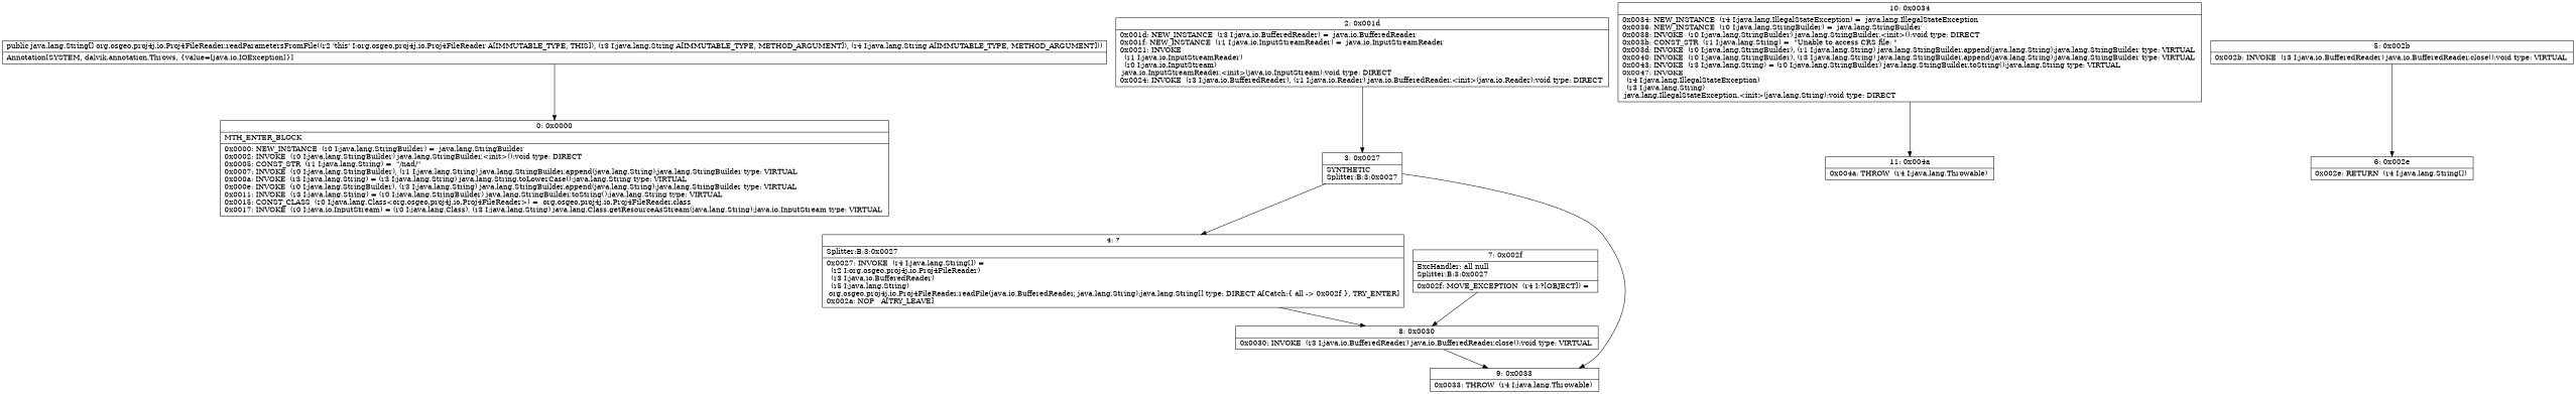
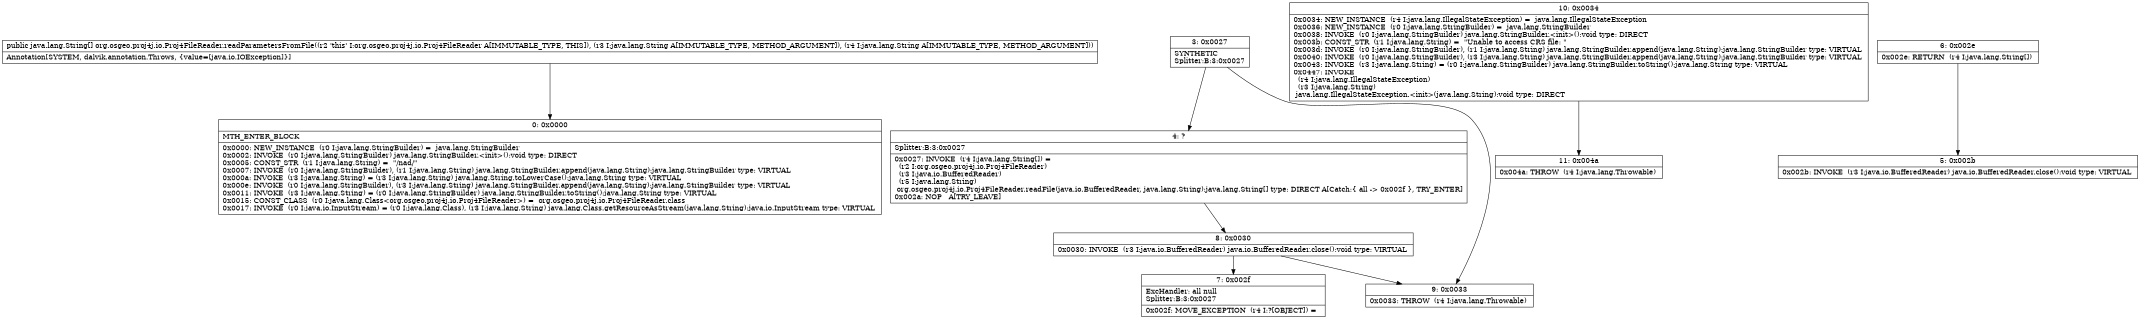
  digraph {
    node [shape=record]
    n1 [label="{0\:\ 0x0000|MTH_ENTER_BLOCK\l|0x0000: NEW_INSTANCE  (r0 I:java.lang.StringBuilder) =  java.lang.StringBuilder \l0x0002: INVOKE  (r0 I:java.lang.StringBuilder) java.lang.StringBuilder.\<init\>():void type: DIRECT \l0x0005: CONST_STR  (r1 I:java.lang.String) =  \"\/nad\/\" \l0x0007: INVOKE  (r0 I:java.lang.StringBuilder), (r1 I:java.lang.String) java.lang.StringBuilder.append(java.lang.String):java.lang.StringBuilder type: VIRTUAL \l0x000a: INVOKE  (r3 I:java.lang.String) = (r3 I:java.lang.String) java.lang.String.toLowerCase():java.lang.String type: VIRTUAL \l0x000e: INVOKE  (r0 I:java.lang.StringBuilder), (r3 I:java.lang.String) java.lang.StringBuilder.append(java.lang.String):java.lang.StringBuilder type: VIRTUAL \l0x0011: INVOKE  (r3 I:java.lang.String) = (r0 I:java.lang.StringBuilder) java.lang.StringBuilder.toString():java.lang.String type: VIRTUAL \l0x0015: CONST_CLASS  (r0 I:java.lang.Class\<org.osgeo.proj4j.io.Proj4FileReader\>) =  org.osgeo.proj4j.io.Proj4FileReader.class \l0x0017: INVOKE  (r0 I:java.io.InputStream) = (r0 I:java.lang.Class), (r3 I:java.lang.String) java.lang.Class.getResourceAsStream(java.lang.String):java.io.InputStream type: VIRTUAL \l}"]
-   n2 [label="{2\:\ 0x001d|0x001d: NEW_INSTANCE  (r3 I:java.io.BufferedReader) =  java.io.BufferedReader \l0x001f: NEW_INSTANCE  (r1 I:java.io.InputStreamReader) =  java.io.InputStreamReader \l0x0021: INVOKE  \l  (r1 I:java.io.InputStreamReader)\l  (r0 I:java.io.InputStream)\l java.io.InputStreamReader.\<init\>(java.io.InputStream):void type: DIRECT \l0x0024: INVOKE  (r3 I:java.io.BufferedReader), (r1 I:java.io.Reader) java.io.BufferedReader.\<init\>(java.io.Reader):void type: DIRECT \l}"]
    n3 [label="{3\:\ 0x0027|SYNTHETIC\lSplitter:B:3:0x0027\l}"]
-   n4 [label="{10\:\ 0x0034|0x0034: NEW_INSTANCE  (r4 I:java.lang.IllegalStateException) =  java.lang.IllegalStateException \l0x0036: NEW_INSTANCE  (r0 I:java.lang.StringBuilder) =  java.lang.StringBuilder \l0x0038: INVOKE  (r0 I:java.lang.StringBuilder) java.lang.StringBuilder.\<init\>():void type: DIRECT \l0x003b: CONST_STR  (r1 I:java.lang.String) =  \"Unable to access CRS file: \" \l0x003d: INVOKE  (r0 I:java.lang.StringBuilder), (r1 I:java.lang.String) java.lang.StringBuilder.append(java.lang.String):java.lang.StringBuilder type: VIRTUAL \l0x0040: INVOKE  (r0 I:java.lang.StringBuilder), (r3 I:java.lang.String) java.lang.StringBuilder.append(java.lang.String):java.lang.StringBuilder type: VIRTUAL \l0x0043: INVOKE  (r3 I:java.lang.String) = (r0 I:java.lang.StringBuilder) java.lang.StringBuilder.toString():java.lang.String type: VIRTUAL \l0x0047: INVOKE  \l  (r4 I:java.lang.IllegalStateException)\l  (r3 I:java.lang.String)\l java.lang.IllegalStateException.\<init\>(java.lang.String):void type: DIRECT \l}"]
+   n4 [label="{10\:\ 0x0034|0x0034: NEW_INSTANCE  (r4 I:java.lang.IllegalStateException) =  java.lang.IllegalStateException \l0x0036: NEW_INSTANCE  (r0 I:java.lang.StringBuilder) =  java.lang.StringBuilder \l0x0038: INVOKE  (r0 I:java.lang.StringBuilder) java.lang.StringBuilder.\<init\>():void type: DIRECT \l0x003b: CONST_STR  (r1 I:java.lang.String) =  \"Unable to access CRS file: \" \l0x003d: INVOKE  (r0 I:java.lang.StringBuilder), (r1 I:java.lang.String) java.lang.StringBuilder.append(java.lang.String):java.lang.StringBuilder type: VIRTUAL \l0x0040: INVOKE  (r0 I:java.lang.StringBuilder), (r3 I:java.lang.String) java.lang.StringBuilder.append(java.lang.String):java.lang.StringBuilder type: VIRTUAL \l0x0043: INVOKE  (r3 I:java.lang.String) = (r0 I:java.lang.StringBuilder) java.lang.StringBuilder.toString():java.lang.String type: VIRTUAL \l0x0447: INVOKE  \l  (r4 I:java.lang.IllegalStateException)\l  (r3 I:java.lang.String)\l java.lang.IllegalStateException.\<init\>(java.lang.String):void type: DIRECT \l}"]
    n5 [label="{11\:\ 0x004a|0x004a: THROW  (r4 I:java.lang.Throwable) \l}"]
    n6 [label="{4\:\ ?|Splitter:B:3:0x0027\l|0x0027: INVOKE  (r4 I:java.lang.String[]) = \l  (r2 I:org.osgeo.proj4j.io.Proj4FileReader)\l  (r3 I:java.io.BufferedReader)\l  (r5 I:java.lang.String)\l org.osgeo.proj4j.io.Proj4FileReader.readFile(java.io.BufferedReader, java.lang.String):java.lang.String[] type: DIRECT A[Catch:\{ all \-\> 0x002f \}, TRY_ENTER]\l0x002a: NOP   A[TRY_LEAVE]\l}"]
    n7 [label="{9\:\ 0x0033|0x0033: THROW  (r4 I:java.lang.Throwable) \l}"]
    n8 [label="{8\:\ 0x0030|0x0030: INVOKE  (r3 I:java.io.BufferedReader) java.io.BufferedReader.close():void type: VIRTUAL \l}"]
    n9 [label="{7\:\ 0x002f|ExcHandler: all null\lSplitter:B:3:0x0027\l|0x002f: MOVE_EXCEPTION  (r4 I:?[OBJECT]) =  \l}"]
    n10 [label="{5\:\ 0x002b|0x002b: INVOKE  (r3 I:java.io.BufferedReader) java.io.BufferedReader.close():void type: VIRTUAL \l}"]
    n11 [label="{6\:\ 0x002e|0x002e: RETURN  (r4 I:java.lang.String[]) \l}"]
    n12 [label="{public java.lang.String[] org.osgeo.proj4j.io.Proj4FileReader.readParametersFromFile((r2 'this' I:org.osgeo.proj4j.io.Proj4FileReader A[IMMUTABLE_TYPE, THIS]), (r3 I:java.lang.String A[IMMUTABLE_TYPE, METHOD_ARGUMENT]), (r4 I:java.lang.String A[IMMUTABLE_TYPE, METHOD_ARGUMENT]))  | Annotation[SYSTEM, dalvik.annotation.Throws, \{value=[java.io.IOException]\}]\l}"]
-   n2 -> n3
    n3 -> n6
    n3 -> n7
    n4 -> n5
    n6 -> n8
    n8 -> n7
-   n9 -> n8
-   n10 -> n11
+   n8 -> n9
+   n11 -> n10
    n12 -> n1
  }
